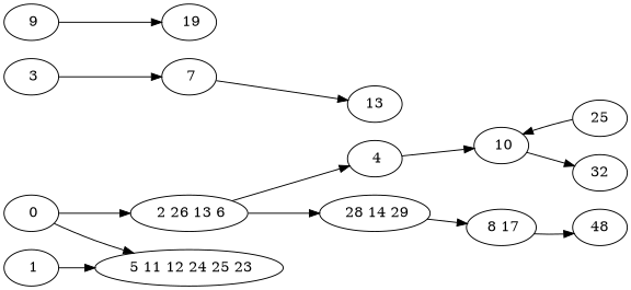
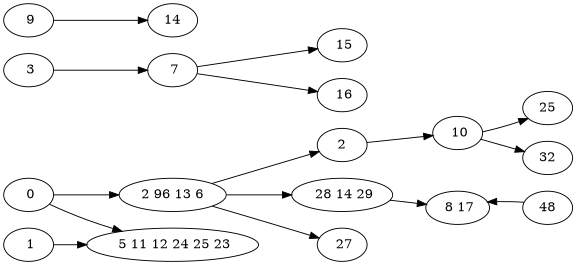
  digraph {
    rankdir=LR
    " 0"
-   " 2 26 13 6"
+   " 2 26 13 6" [label="2 96 13 6"]
    " 5 11 12 24 25 23"
    " 1"
-   " 4"
+   " 4" [label=2]
    " 28 14 29"
+   " 27"
    " 10"
    " 3"
    " 7"
    " 8 17"
    n12 [label=25]
    n13 [label=32]
-   " 16" [label=13]
+   " 15"
+   " 16"
    " 9"
-   " 19"
+   " 19" [label=14]
    n18 [label=48]
    " 0" -> " 2 26 13 6"
    " 0" -> " 5 11 12 24 25 23"
    " 2 26 13 6" -> " 4"
    " 2 26 13 6" -> " 28 14 29"
+   " 2 26 13 6" -> " 27"
    " 1" -> " 5 11 12 24 25 23"
    " 4" -> " 10"
    " 28 14 29" -> " 8 17"
-   n12 -> " 10"
+   " 10" -> n12
    " 10" -> n13
    " 3" -> " 7"
+   " 7" -> " 15"
    " 7" -> " 16"
-   " 8 17" -> n18
+   n18 -> " 8 17"
    " 9" -> " 19"
  }
